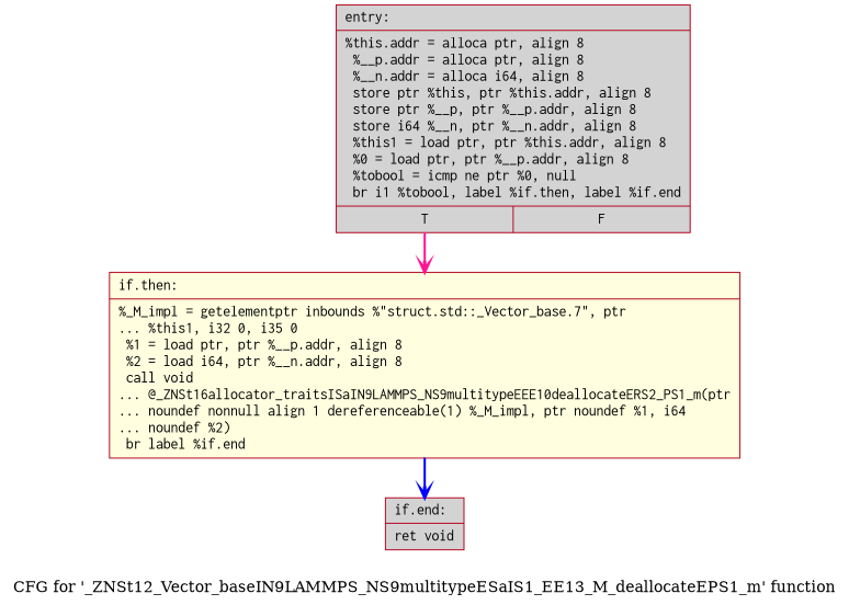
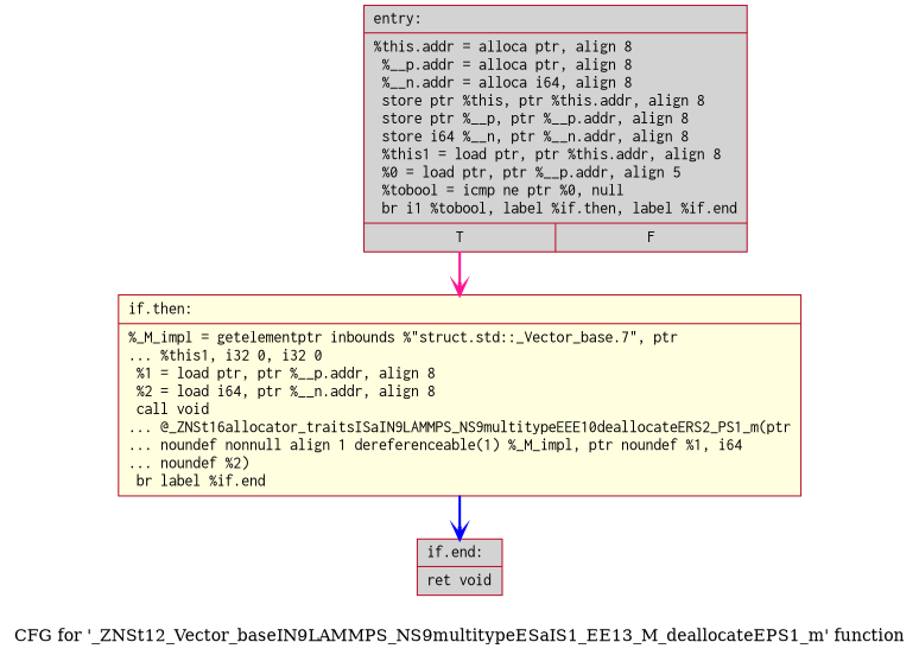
  digraph {
    label="CFG for '_ZNSt12_Vector_baseIN9LAMMPS_NS9multitypeESaIS1_EE13_M_deallocateEPS1_m' function"
    node [color="#b70d28ff" fillcolor=lightgrey fontname=Courier shape=record style=filled]
    edge [arrowhead=vee style=bold]
-   n1 [label="{entry:\l|  %this.addr = alloca ptr, align 8\l  %__p.addr = alloca ptr, align 8\l  %__n.addr = alloca i64, align 8\l  store ptr %this, ptr %this.addr, align 8\l  store ptr %__p, ptr %__p.addr, align 8\l  store i64 %__n, ptr %__n.addr, align 8\l  %this1 = load ptr, ptr %this.addr, align 8\l  %0 = load ptr, ptr %__p.addr, align 8\l  %tobool = icmp ne ptr %0, null\l  br i1 %tobool, label %if.then, label %if.end\l|{<s0>T|<s1>F}}"]
-   n2 [fillcolor=lightyellow label="{if.then:\l|  %_M_impl = getelementptr inbounds %\"struct.std::_Vector_base.7\", ptr\l... %this1, i32 0, i35 0\l  %1 = load ptr, ptr %__p.addr, align 8\l  %2 = load i64, ptr %__n.addr, align 8\l  call void\l... @_ZNSt16allocator_traitsISaIN9LAMMPS_NS9multitypeEEE10deallocateERS2_PS1_m(ptr\l... noundef nonnull align 1 dereferenceable(1) %_M_impl, ptr noundef %1, i64\l... noundef %2)\l  br label %if.end\l}"]
+   n1 [label="{entry:\l|  %this.addr = alloca ptr, align 8\l  %__p.addr = alloca ptr, align 8\l  %__n.addr = alloca i64, align 8\l  store ptr %this, ptr %this.addr, align 8\l  store ptr %__p, ptr %__p.addr, align 8\l  store i64 %__n, ptr %__n.addr, align 8\l  %this1 = load ptr, ptr %this.addr, align 8\l  %0 = load ptr, ptr %__p.addr, align 5\l  %tobool = icmp ne ptr %0, null\l  br i1 %tobool, label %if.then, label %if.end\l|{<s0>T|<s1>F}}"]
+   n2 [fillcolor=lightyellow label="{if.then:\l|  %_M_impl = getelementptr inbounds %\"struct.std::_Vector_base.7\", ptr\l... %this1, i32 0, i32 0\l  %1 = load ptr, ptr %__p.addr, align 8\l  %2 = load i64, ptr %__n.addr, align 8\l  call void\l... @_ZNSt16allocator_traitsISaIN9LAMMPS_NS9multitypeEEE10deallocateERS2_PS1_m(ptr\l... noundef nonnull align 1 dereferenceable(1) %_M_impl, ptr noundef %1, i64\l... noundef %2)\l  br label %if.end\l}"]
    n3 [label="{if.end:\l|  ret void\l}"]
    n1 -> n2 [color=deeppink tailport=s0]
    n2 -> n3 [color=blue]
  }
